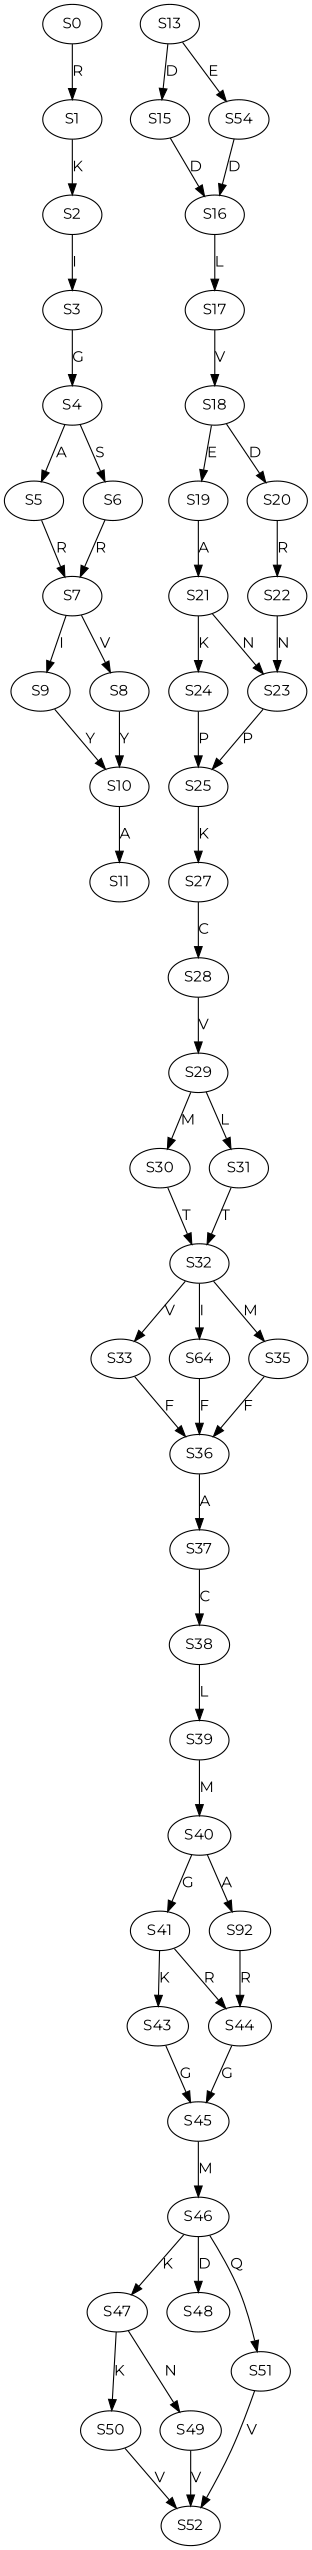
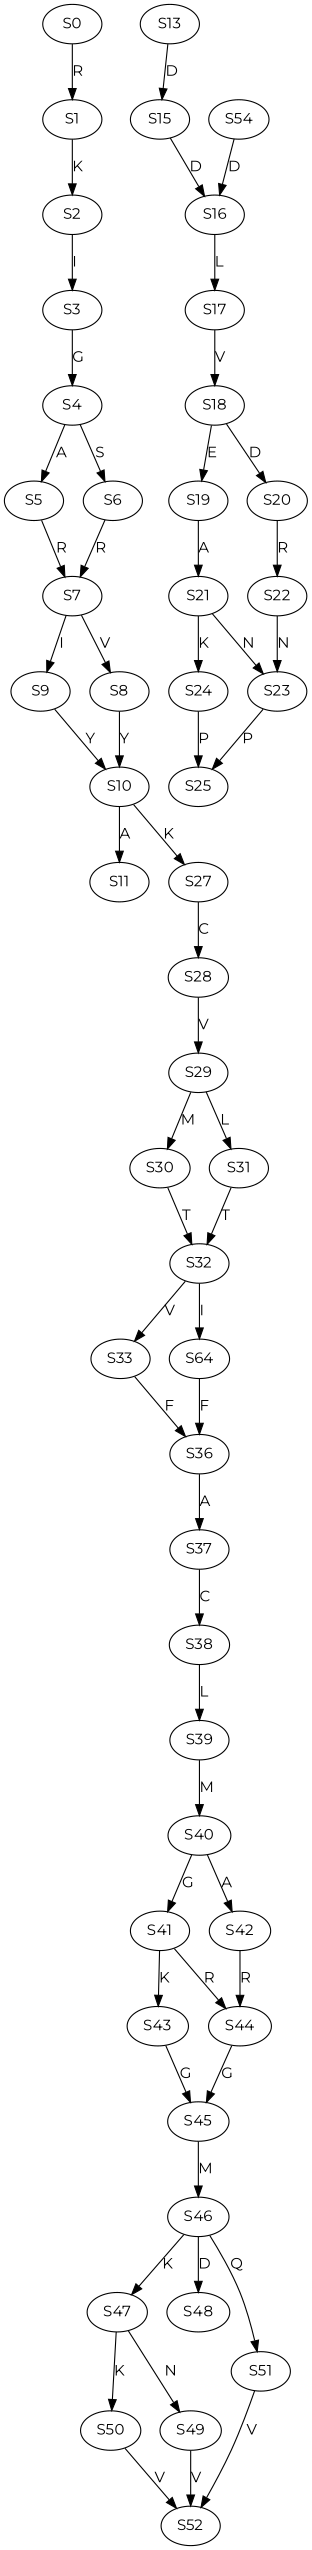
  strict digraph {
    fontname=Montserrat
    node [fontname=Montserrat]
    edge [fontname=Montserrat]
    S0
    S1
    S2
    S3
    S4
    S5
    S6
    S7
    S8
    S9
    S10
    S11
    n13 [label=S54]
    S13
    S15
    S16
    S17
    S18
    S19
    S20
    S21
    S22
    S23
    S24
    S25
    S27
    S28
    S29
    S30
    S31
    S32
    S33
    n33 [label=S64]
-   S35
    S36
    S37
    S38
    S39
    S40
    S41
-   S42 [label=S92]
+   S42
    S43
    S44
    S45
    S46
    S47
    S48
    S51
    S49
    S50
    S52
    S0 -> S1 [label=R]
    S1 -> S2 [label=K]
    S2 -> S3 [label=I]
    S3 -> S4 [label=G]
    S4 -> S5 [label=A]
    S4 -> S6 [label=S]
    S5 -> S7 [label=R]
    S6 -> S7 [label=R]
    S7 -> S8 [label=V]
    S7 -> S9 [label=I]
    S8 -> S10 [label=Y]
    S9 -> S10 [label=Y]
    S10 -> S11 [label=A]
    n13 -> S16 [label=D]
-   S13 -> n13 [label=E]
    S13 -> S15 [label=D]
    S15 -> S16 [label=D]
    S16 -> S17 [label=L]
    S17 -> S18 [label=V]
    S18 -> S19 [label=E]
    S18 -> S20 [label=D]
    S19 -> S21 [label=A]
    S20 -> S22 [label=R]
    S21 -> S23 [label=N]
    S21 -> S24 [label=K]
    S22 -> S23 [label=N]
    S23 -> S25 [label=P]
    S24 -> S25 [label=P]
-   S25 -> S27 [label=K]
+   S10 -> S27 [label=K]
    S27 -> S28 [label=C]
    S28 -> S29 [label=V]
    S29 -> S30 [label=M]
    S29 -> S31 [label=L]
    S30 -> S32 [label=T]
    S31 -> S32 [label=T]
    S32 -> S33 [label=V]
    S32 -> n33 [label=I]
-   S32 -> S35 [label=M]
    S33 -> S36 [label=F]
    n33 -> S36 [label=F]
-   S35 -> S36 [label=F]
    S36 -> S37 [label=A]
    S37 -> S38 [label=C]
    S38 -> S39 [label=L]
    S39 -> S40 [label=M]
    S40 -> S41 [label=G]
    S40 -> S42 [label=A]
    S41 -> S43 [label=K]
    S41 -> S44 [label=R]
    S42 -> S44 [label=R]
    S43 -> S45 [label=G]
    S44 -> S45 [label=G]
    S45 -> S46 [label=M]
    S46 -> S47 [label=K]
    S46 -> S48 [label=D]
    S46 -> S51 [label=Q]
    S47 -> S49 [label=N]
    S47 -> S50 [label=K]
    S51 -> S52 [label=V]
    S49 -> S52 [label=V]
    S50 -> S52 [label=V]
  }
